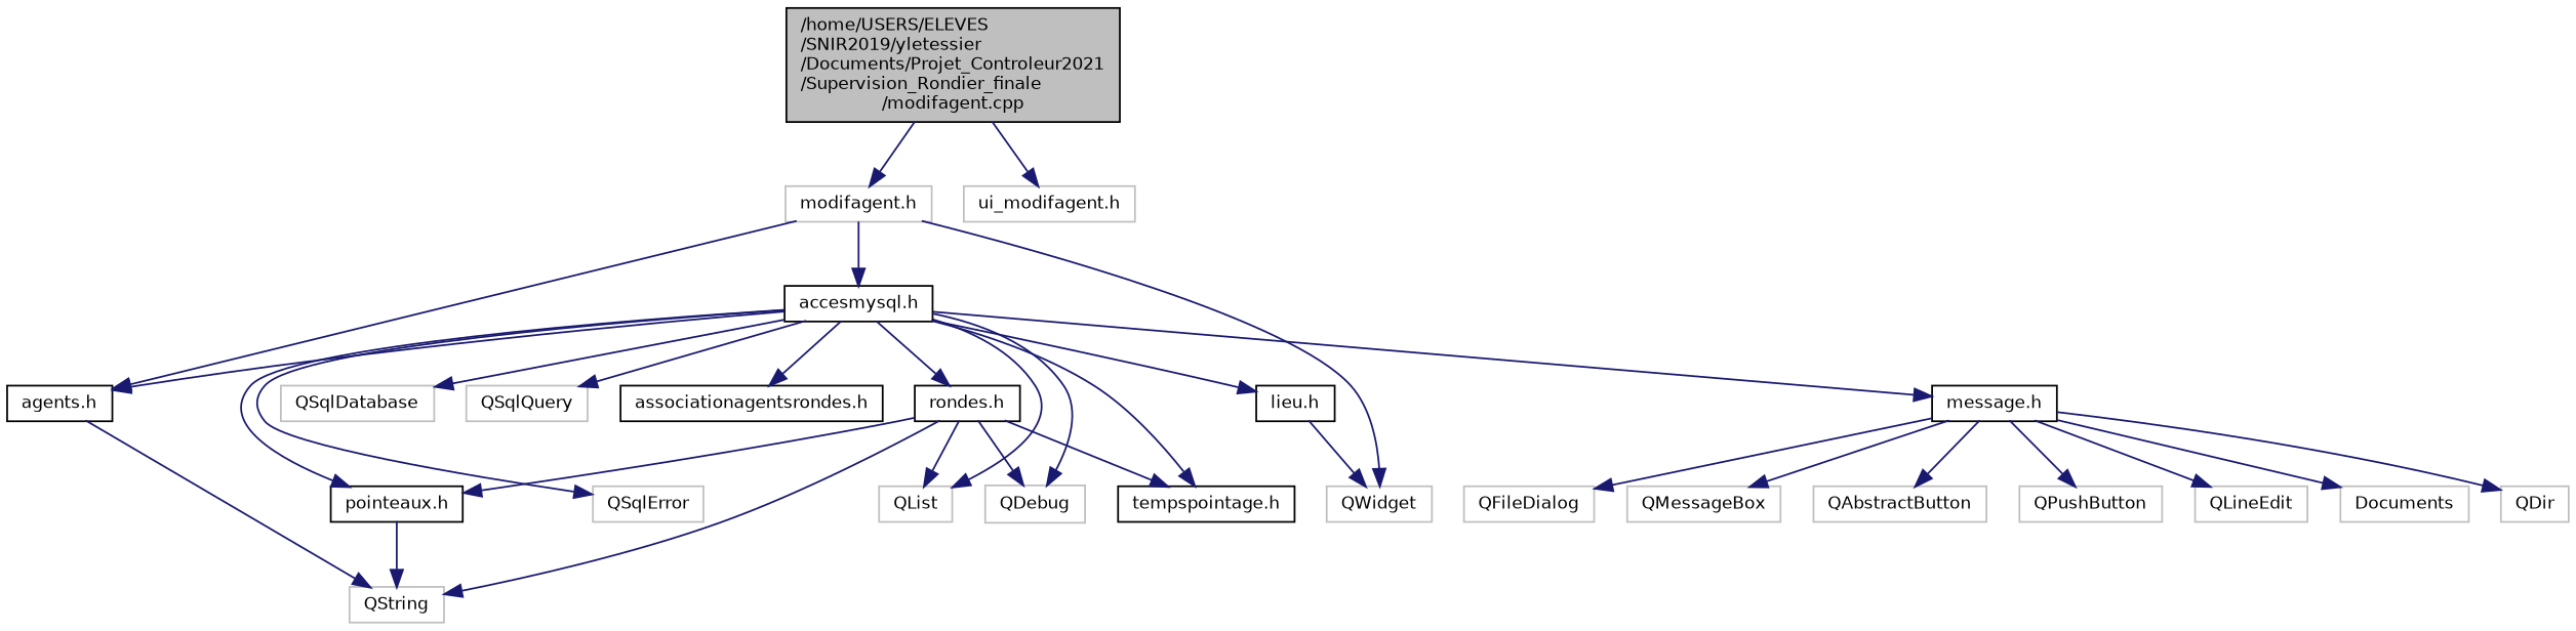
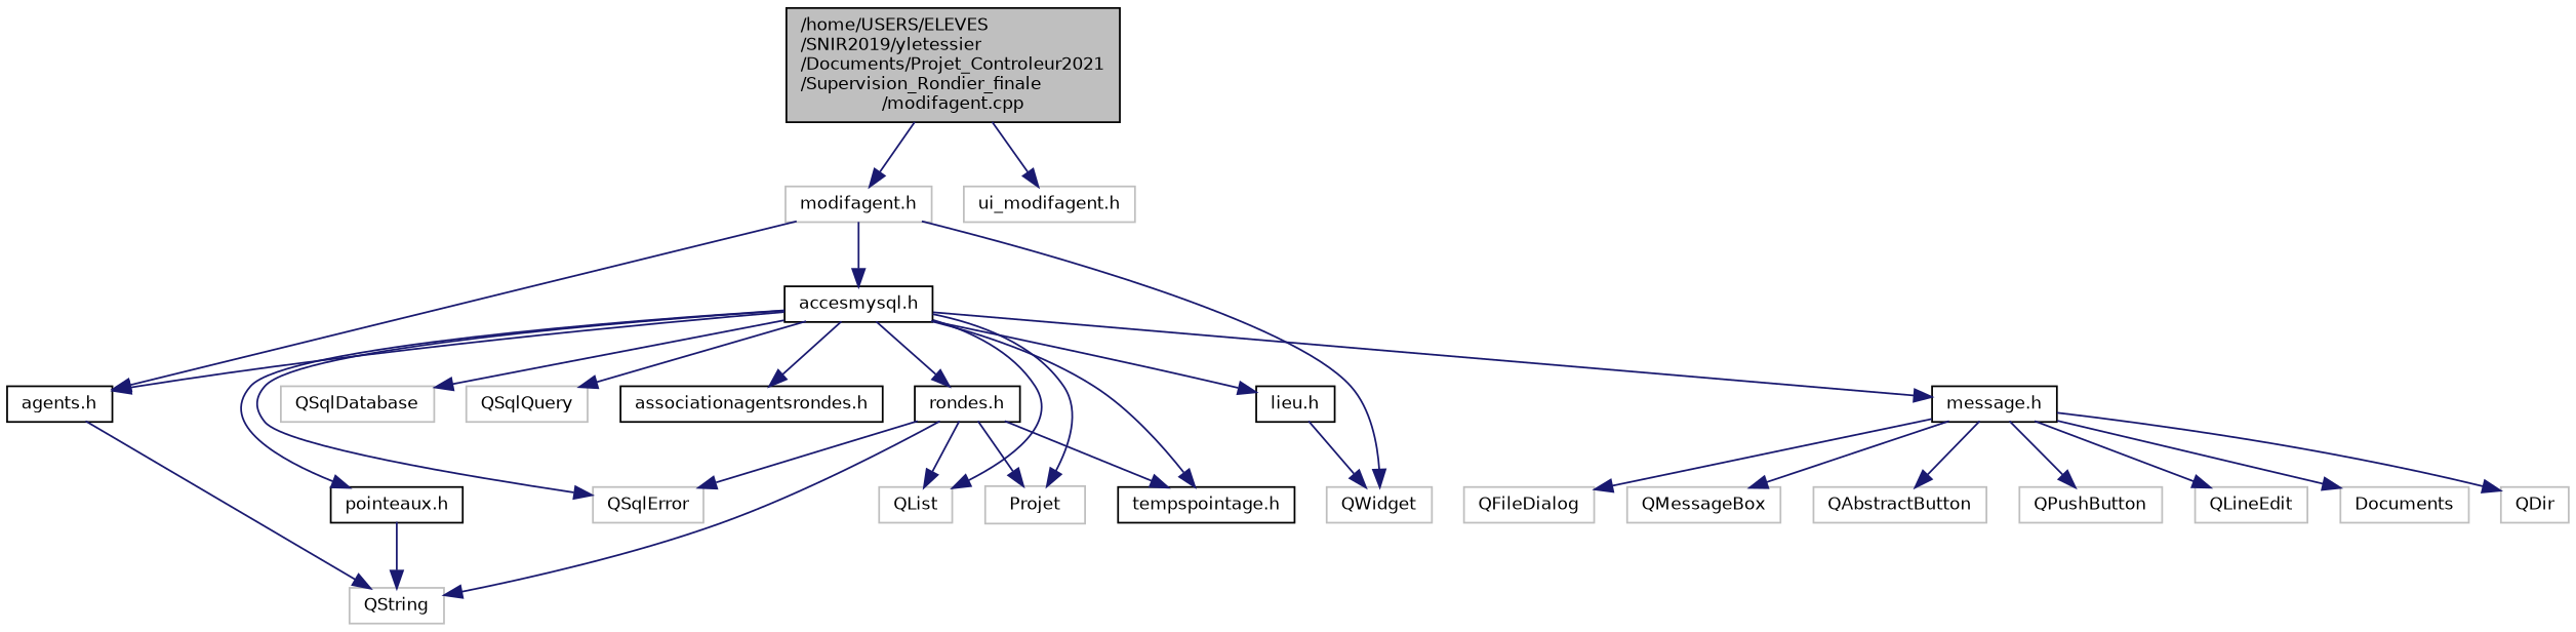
  digraph {
    node [color=grey75 fillcolor=white fontname=Helvetica fontsize=10 shape=record style=filled]
    edge [color=midnightblue fontname=Helvetica fontsize=10 labelfontname=Helvetica labelfontsize=10 style=solid]
    n1 [color=black fillcolor=grey75 fontcolor=black height=0.2 label="/home/USERS/ELEVES\l/SNIR2019/yletessier\l/Documents/Projet_Controleur2021\l/Supervision_Rondier_finale\l/modifagent.cpp" width=0.4]
    n2 [height=0.2 label="modifagent.h" width=0.4]
    n3 [height=0.2 label="ui_modifagent.h" width=0.4]
    n4 [height=0.2 label=QWidget width=0.4]
    n5 [color=black height=0.2 label="accesmysql.h" width=0.4]
    n6 [color=black height=0.2 label="agents.h" width=0.4]
    n7 [height=0.2 label=QSqlDatabase width=0.4]
    n8 [height=0.2 label=QSqlQuery width=0.4]
    n9 [height=0.2 label=QSqlError width=0.4]
    n10 [height=0.2 label=QList width=0.4]
-   n11 [height=0.2 label=QDebug width=0.4]
+   n11 [height=0.2 label=Projet width=0.4]
    n12 [color=black height=0.2 label="pointeaux.h" width=0.4]
    n13 [color=black height=0.2 label="rondes.h" width=0.4]
    n14 [color=black height=0.2 label="tempspointage.h" width=0.4]
    n15 [color=black height=0.2 label="lieu.h" width=0.4]
    n16 [color=black height=0.2 label="associationagentsrondes.h" width=0.4]
    n17 [color=black height=0.2 label="message.h" width=0.4]
    n18 [height=0.2 label=QString width=0.4]
    n19 [height=0.2 label=QMessageBox width=0.4]
    n20 [height=0.2 label=QAbstractButton width=0.4]
    n21 [height=0.2 label=QPushButton width=0.4]
    n22 [height=0.2 label=QLineEdit width=0.4]
    n23 [height=0.2 label=Documents width=0.4]
    n24 [height=0.2 label=QDir width=0.4]
    n25 [height=0.2 label=QFileDialog width=0.4]
    n1 -> n2
    n1 -> n3
    n2 -> n4
    n2 -> n5
    n2 -> n6
    n5 -> n6
    n5 -> n7
    n5 -> n8
    n5 -> n9
    n5 -> n10
    n5 -> n11
    n5 -> n12
    n5 -> n13
    n5 -> n14
    n5 -> n15
    n5 -> n16
    n5 -> n17
    n6 -> n18
    n12 -> n18
    n13 -> n10
    n13 -> n11
-   n13 -> n12
+   n13 -> n9
    n13 -> n14
    n13 -> n18
    n15 -> n4
    n17 -> n19
    n17 -> n20
    n17 -> n21
    n17 -> n22
    n17 -> n23
    n17 -> n24
    n17 -> n25
  }
